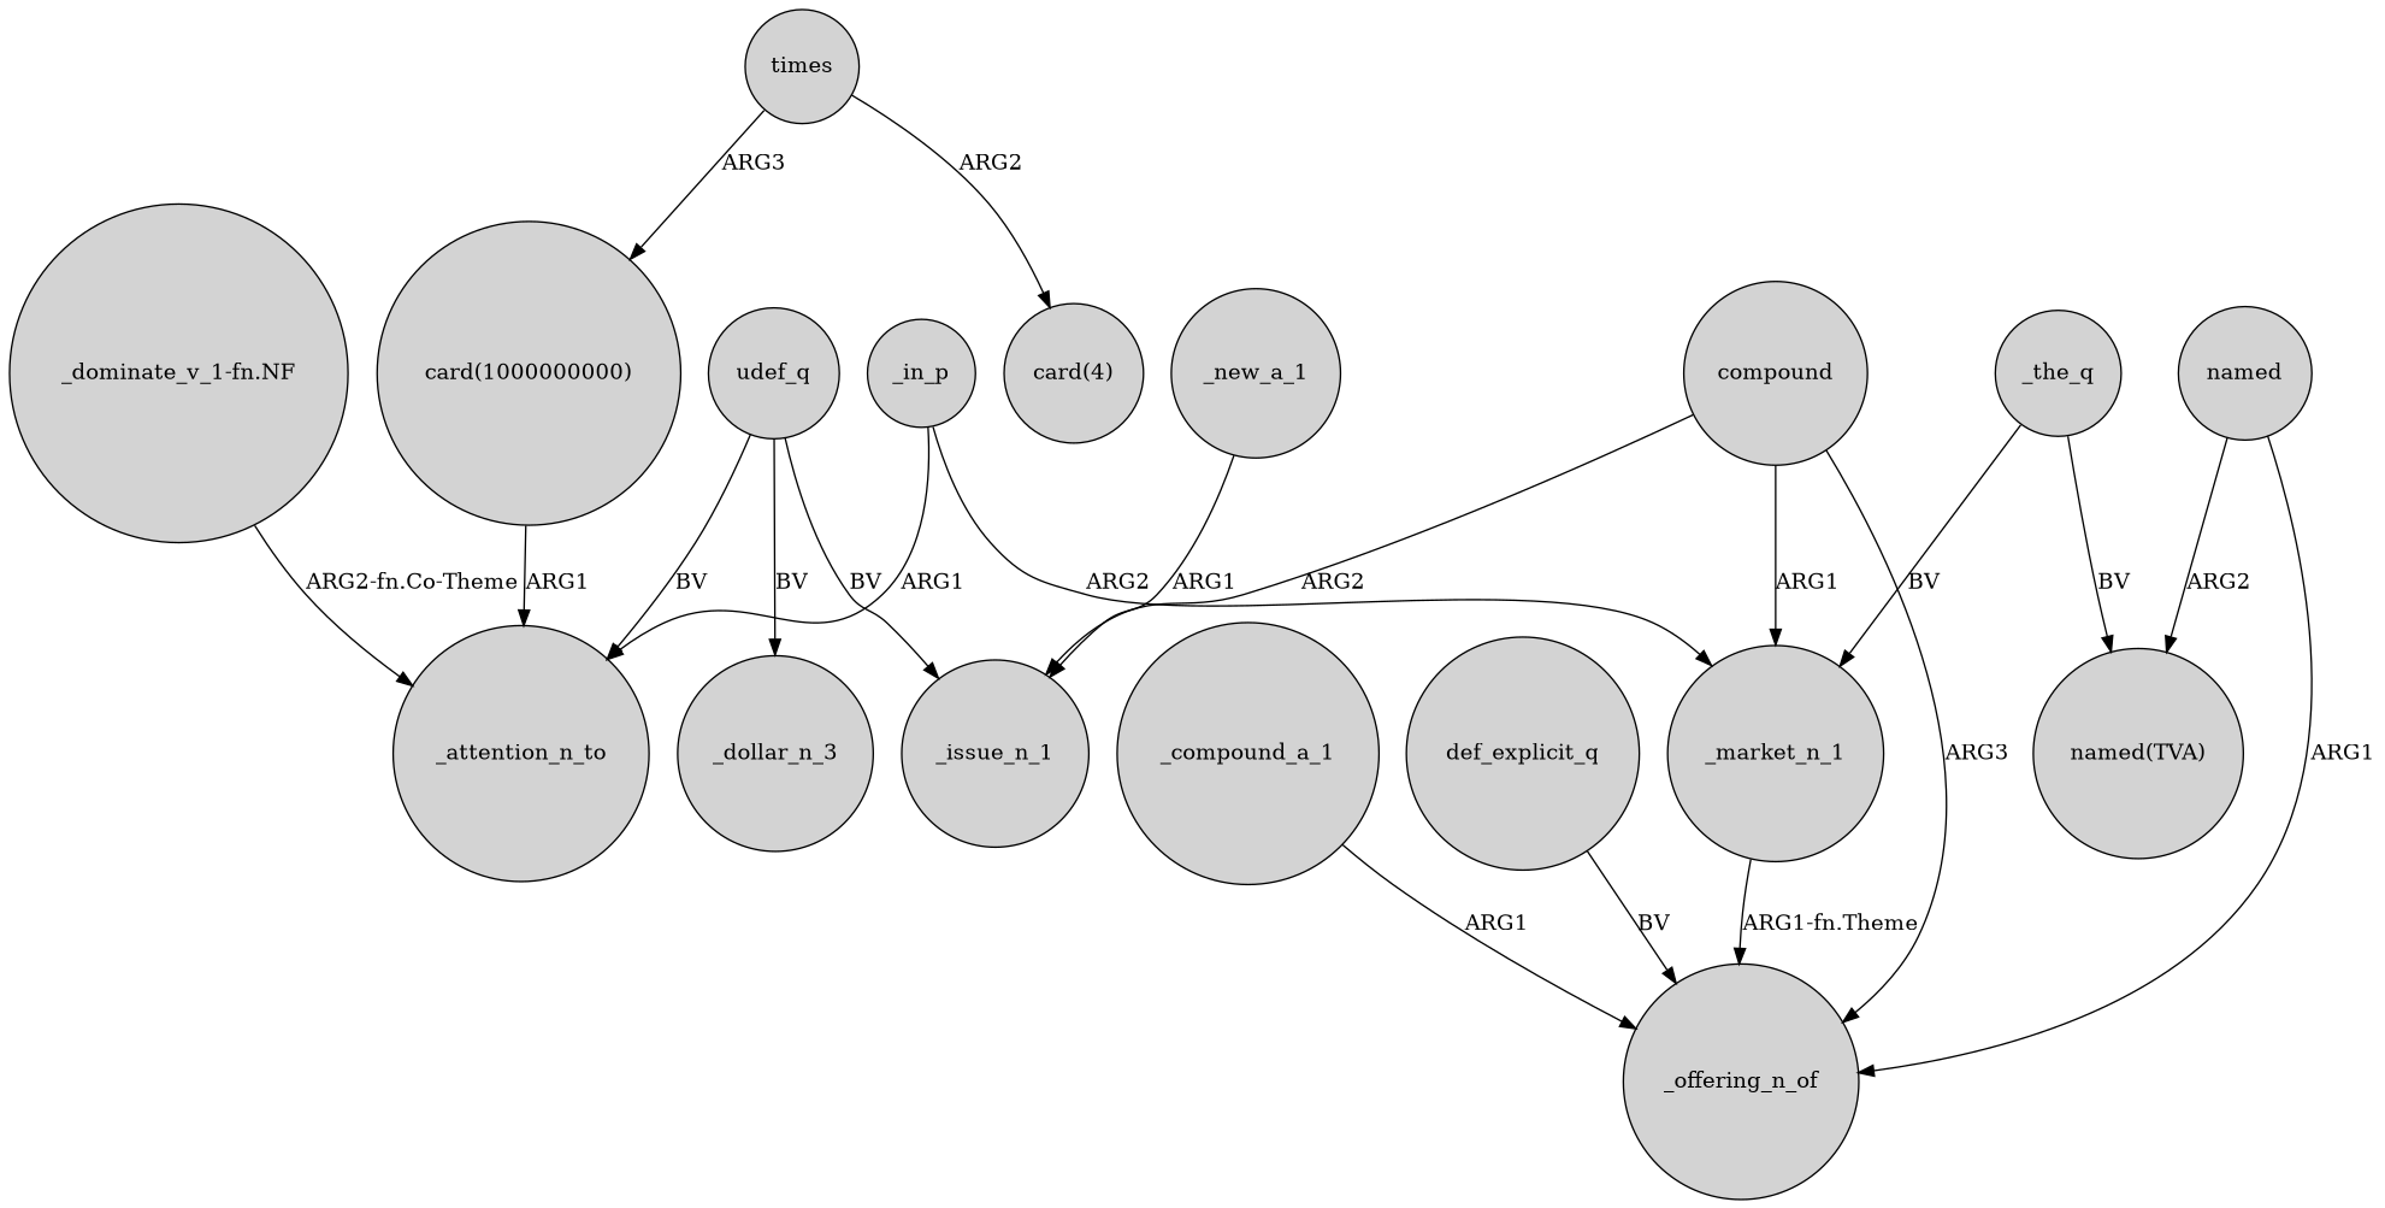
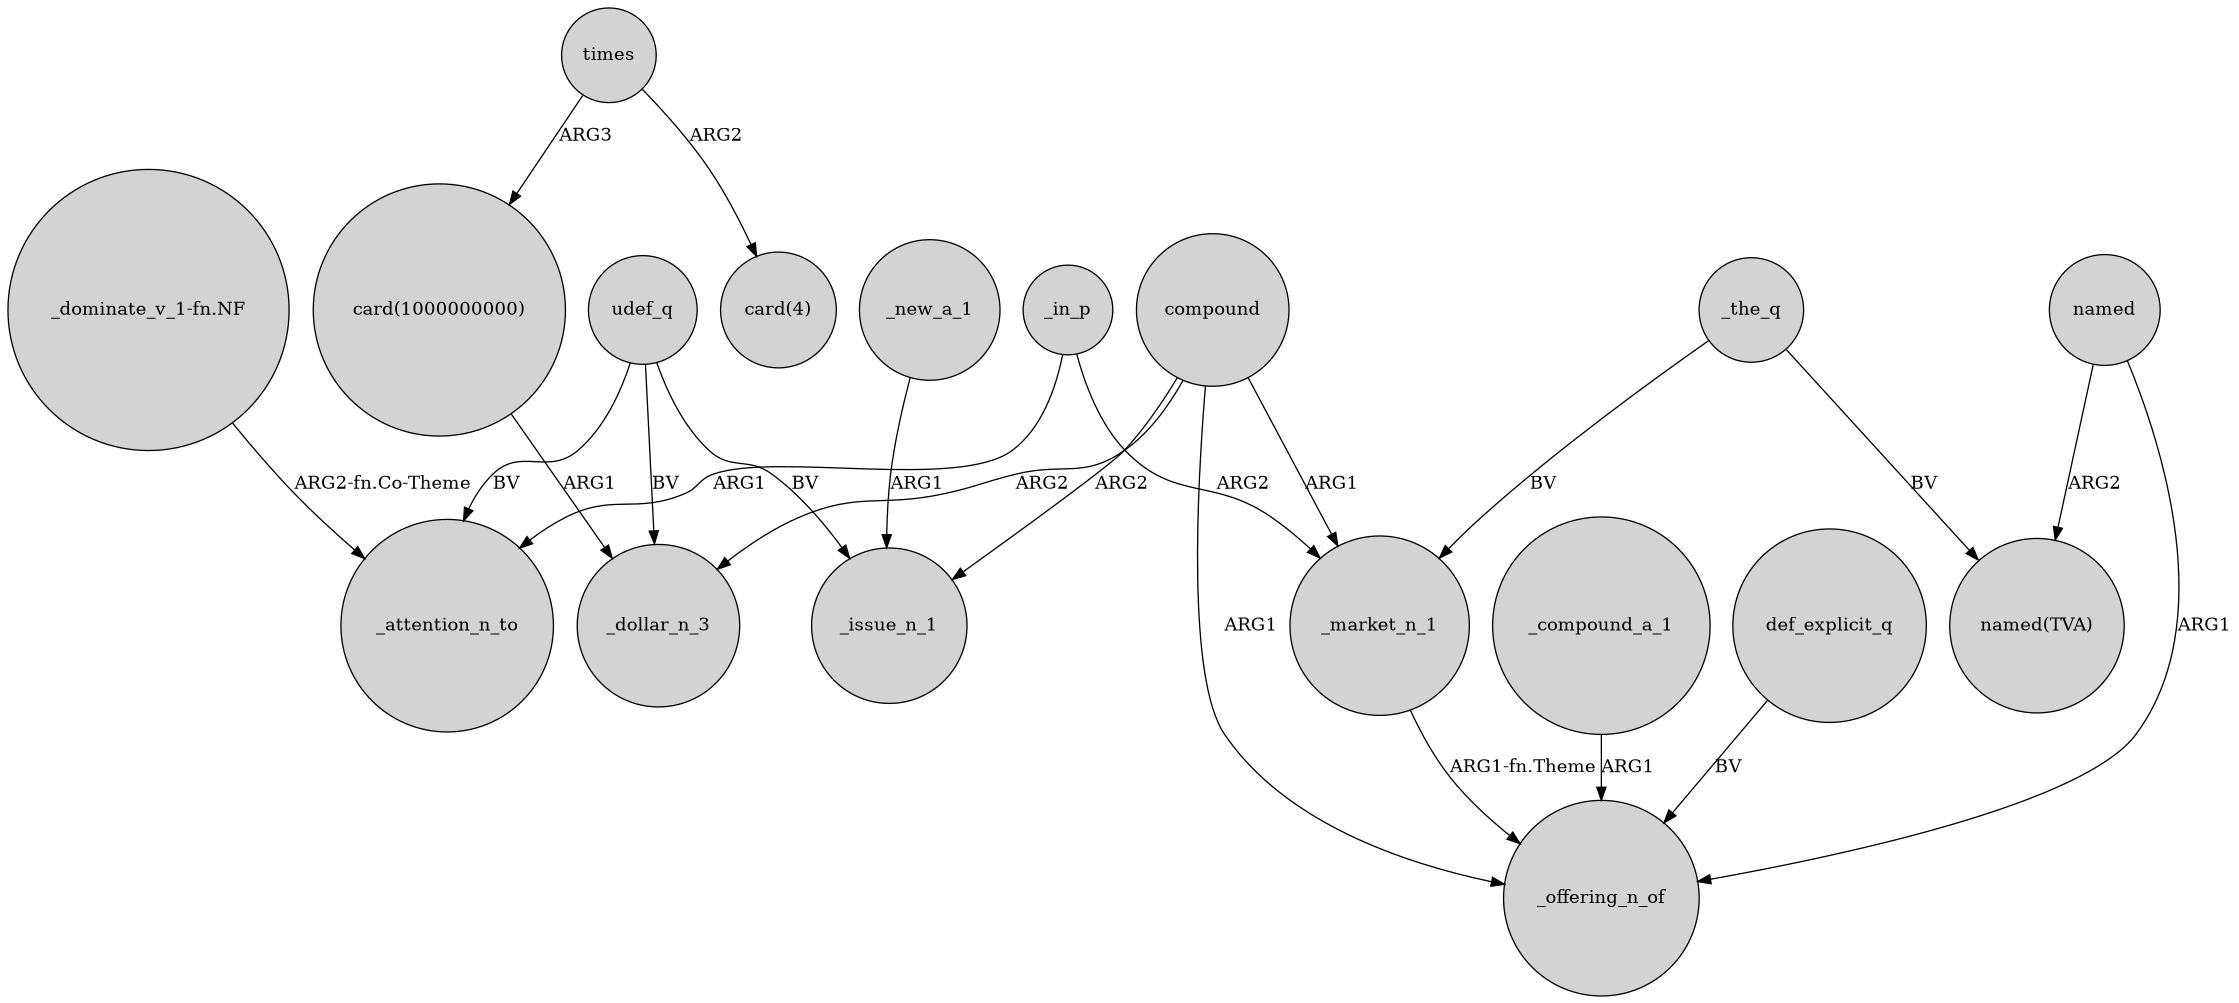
  digraph {
    node [shape=circle style=filled]
    "_dominate_v_1-fn.NF"
    _attention_n_to
    n3 [label=_compound_a_1]
    _offering_n_of
    times
    "card(1000000000)"
    "card(4)"
    n8 [label=_dollar_n_3]
    def_explicit_q
    n10 [label=named]
    "named(TVA)"
    udef_q
    _issue_n_1
    compound
    _market_n_1
    _in_p
    _the_q
    _new_a_1
    "_dominate_v_1-fn.NF" -> _attention_n_to [label="ARG2-fn.Co-Theme"]
    n3 -> _offering_n_of [label=ARG1]
    times -> "card(1000000000)" [label=ARG3]
    times -> "card(4)" [label=ARG2]
-   "card(1000000000)" -> _attention_n_to [label=ARG1]
+   "card(1000000000)" -> n8 [label=ARG1]
    def_explicit_q -> _offering_n_of [label=BV]
    n10 -> _offering_n_of [label=ARG1]
    n10 -> "named(TVA)" [label=ARG2]
    udef_q -> _attention_n_to [label=BV]
    udef_q -> n8 [label=BV]
    udef_q -> _issue_n_1 [label=BV]
-   compound -> _offering_n_of [label=ARG3]
+   compound -> _offering_n_of [label=ARG1]
+   compound -> n8 [label=ARG2]
    compound -> _issue_n_1 [label=ARG2]
    compound -> _market_n_1 [label=ARG1]
    _market_n_1 -> _offering_n_of [label="ARG1-fn.Theme"]
    _in_p -> _attention_n_to [label=ARG1]
    _in_p -> _market_n_1 [label=ARG2]
    _the_q -> "named(TVA)" [label=BV]
    _the_q -> _market_n_1 [label=BV]
    _new_a_1 -> _issue_n_1 [label=ARG1]
  }
